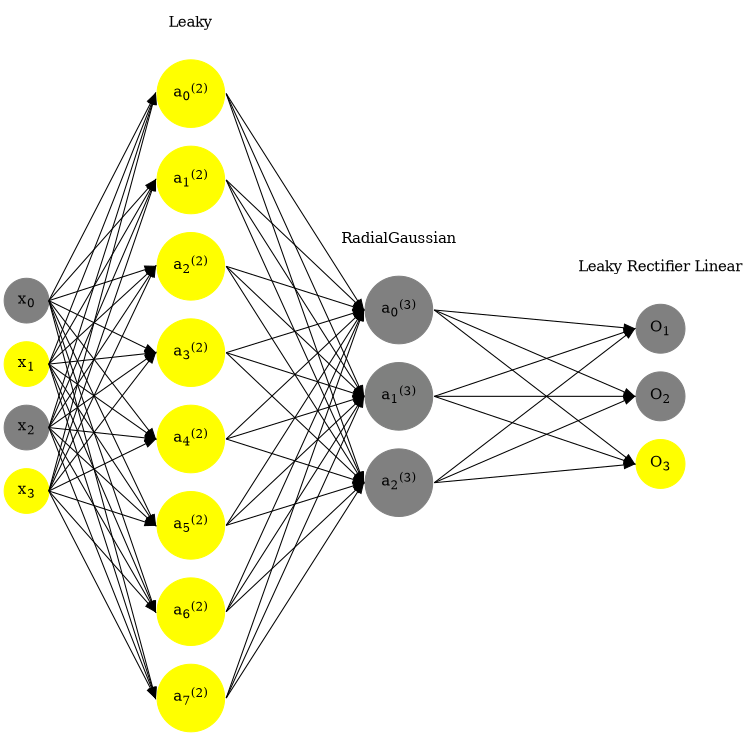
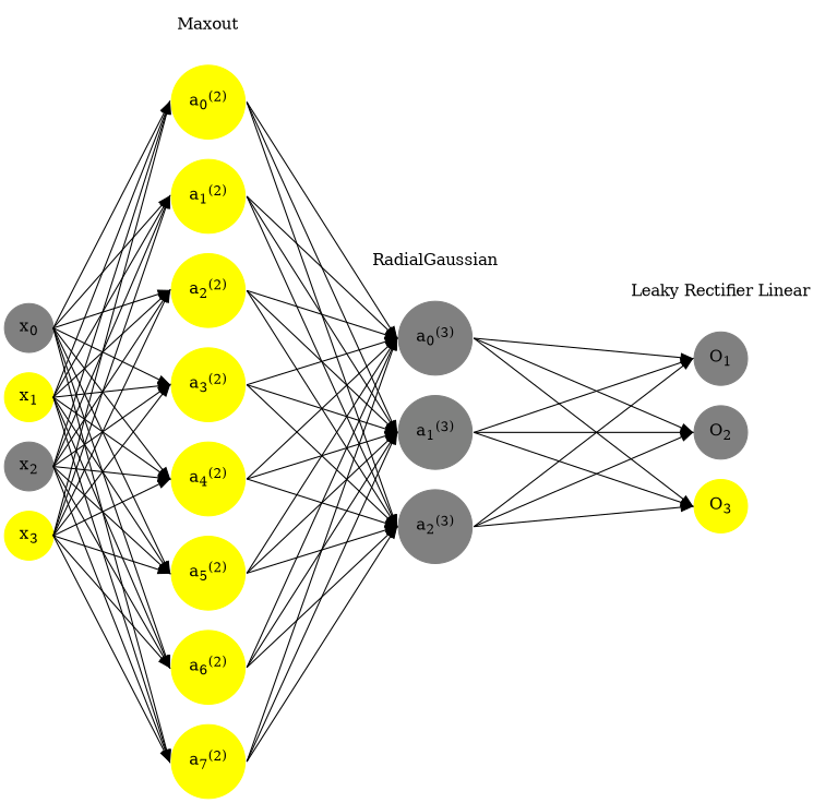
  digraph {
    rankdir=LR
    ranksep=1.4
    splines=false
    node [color="0.1667, 1.798679, 1.399340" fillcolor="0.1667, 1.798679, 1.399340" shape=circle style=filled]
    edge [headport=w style=solid tailport=e]
    n1 [color="0.1667, 0.0, 0.5" fillcolor="0.1667, 0.0, 0.5" label=<x<sub>0</sub>>]
    n2 [color="0.1667, 1.0, 1.0" fillcolor="0.1667, 1.0, 1.0" label=<x<sub>1</sub>>]
    n3 [color="0.1667, 0.0, 0.5" fillcolor="0.1667, 0.0, 0.5" label=<x<sub>2</sub>>]
    n4 [color="0.1667, 1.0, 1.0" fillcolor="0.1667, 1.0, 1.0" label=<x<sub>3</sub>>]
    n5 [color="0.1667, 2.082769, 1.541384" fillcolor="0.1667, 2.082769, 1.541384" label=<a<sub>0</sub><sup>(2)</sup>>]
    n6 [label=<a<sub>1</sub><sup>(2)</sup>>]
    n7 [label=<a<sub>2</sub><sup>(2)</sup>>]
    n8 [label=<a<sub>3</sub><sup>(2)</sup>>]
    n9 [label=<a<sub>4</sub><sup>(2)</sup>>]
    n10 [label=<a<sub>5</sub><sup>(2)</sup>>]
    n11 [label=<a<sub>6</sub><sup>(2)</sup>>]
    n12 [label=<a<sub>7</sub><sup>(2)</sup>>]
    n13 [color="0.1667, 0.000000, 0.500000" fillcolor="0.1667, 0.000000, 0.500000" label=<a<sub>0</sub><sup>(3)</sup>>]
    n14 [color="0.1667, 0.000001, 0.500000" fillcolor="0.1667, 0.000001, 0.500000" label=<a<sub>1</sub><sup>(3)</sup>>]
    n15 [color="0.1667, 0.000000, 0.500000" fillcolor="0.1667, 0.000000, 0.500000" label=<a<sub>2</sub><sup>(3)</sup>>]
    n16 [color="0.1667, 0.0, 0.5" fillcolor="0.1667, 0.0, 0.5" label=<O<sub>1</sub>>]
    n17 [color="0.1667, 0.0, 0.5" fillcolor="0.1667, 0.0, 0.5" label=<O<sub>2</sub>>]
    n18 [color="0.1667, 1.0, 1.0" fillcolor="0.1667, 1.0, 1.0" label=<O<sub>3</sub>>]
-   n19 [label=Leaky shape=plaintext color="" fillcolor="" style=""]
+   n19 [label=Maxout shape=plaintext color="" fillcolor="" style=""]
    n20 [label=RadialGaussian shape=plaintext color="" fillcolor="" style=""]
    n21 [label="Leaky Rectifier Linear" shape=plaintext color="" fillcolor="" style=""]
    subgraph sub_1 {
      n1
    }
    subgraph sub_2 {
      n2
    }
    subgraph sub_3 {
      n3
    }
    subgraph sub_4 {
      n4
    }
    subgraph sub_5 {
      n5
    }
    subgraph sub_6 {
      n6
    }
    subgraph sub_7 {
      n7
    }
    subgraph sub_8 {
      n8
    }
    subgraph sub_9 {
      n9
    }
    subgraph sub_10 {
      n10
    }
    subgraph sub_11 {
      n11
    }
    subgraph sub_12 {
      n12
    }
    subgraph sub_13 {
      n13
    }
    subgraph sub_14 {
      n14
    }
    subgraph sub_15 {
      n15
    }
    subgraph sub_16 {
      n16
    }
    subgraph sub_17 {
      n17
    }
    subgraph sub_18 {
      n18
    }
    subgraph sub_19 {
      rank=same
      n1
      n2
      n3
      n4
    }
    subgraph sub_20 {
      rank=same
      n5
      n6
      n7
      n8
      n9
      n10
      n11
      n12
    }
    subgraph sub_21 {
      rank=same
      n13
      n14
      n15
    }
    subgraph sub_22 {
      rank=same
      n16
      n17
      n18
    }
    subgraph sub_23 {
      rank=same
      n5
      n19
    }
    subgraph sub_24 {
      rank=same
      n13
      n20
    }
    subgraph sub_25 {
      rank=same
      n16
      n21
    }
    n1 -> n2 [style=invis]
    n1 -> n5
    n1 -> n6
    n1 -> n7
    n1 -> n8
    n1 -> n9
    n1 -> n10
    n1 -> n11
    n1 -> n12
    n2 -> n3 [style=invis]
    n2 -> n5
    n2 -> n6
    n2 -> n7
    n2 -> n8
    n2 -> n9
    n2 -> n10
    n2 -> n11
    n2 -> n12
    n3 -> n4 [style=invis]
    n3 -> n5
    n3 -> n6
    n3 -> n7
    n3 -> n8
    n3 -> n9
    n3 -> n10
    n3 -> n11
    n3 -> n12
    n4 -> n5
    n4 -> n6
    n4 -> n7
    n4 -> n8
    n4 -> n9
    n4 -> n10
    n4 -> n11
    n4 -> n12
    n5 -> n6 [style=invis]
    n5 -> n13
    n5 -> n14
    n5 -> n15
    n6 -> n7 [style=invis]
    n6 -> n13
    n6 -> n14
    n6 -> n15
    n7 -> n8 [style=invis]
    n7 -> n13
    n7 -> n14
    n7 -> n15
    n8 -> n9 [style=invis]
    n8 -> n13
    n8 -> n14
    n8 -> n15
    n9 -> n10 [style=invis]
    n9 -> n13
    n9 -> n14
    n9 -> n15
    n10 -> n11 [style=invis]
    n10 -> n13
    n10 -> n14
    n10 -> n15
    n11 -> n12 [style=invis]
    n11 -> n13
    n11 -> n14
    n11 -> n15
    n12 -> n13
    n12 -> n14
    n12 -> n15
    n13 -> n14 [style=invis]
    n13 -> n16
    n13 -> n17
    n13 -> n18
    n14 -> n15 [style=invis]
    n14 -> n16
    n14 -> n17
    n14 -> n18
    n15 -> n16
    n15 -> n17
    n15 -> n18
    n16 -> n17 [style=invis]
    n17 -> n18 [style=invis]
    n19 -> n5 [style=invis]
    n20 -> n13 [style=invis]
    n21 -> n16 [style=invis]
  }
